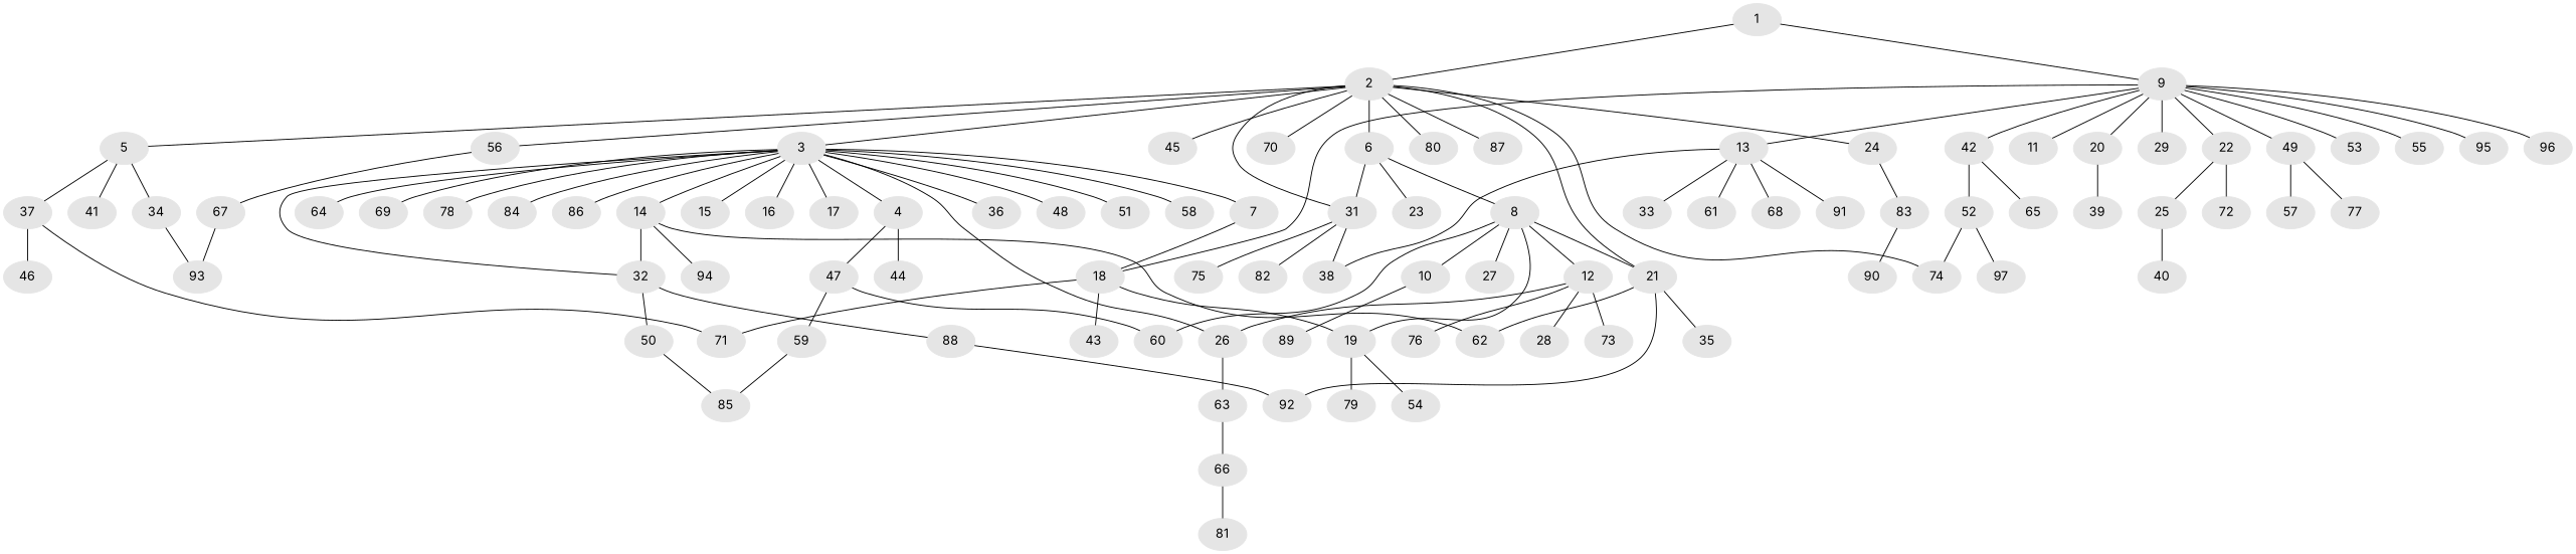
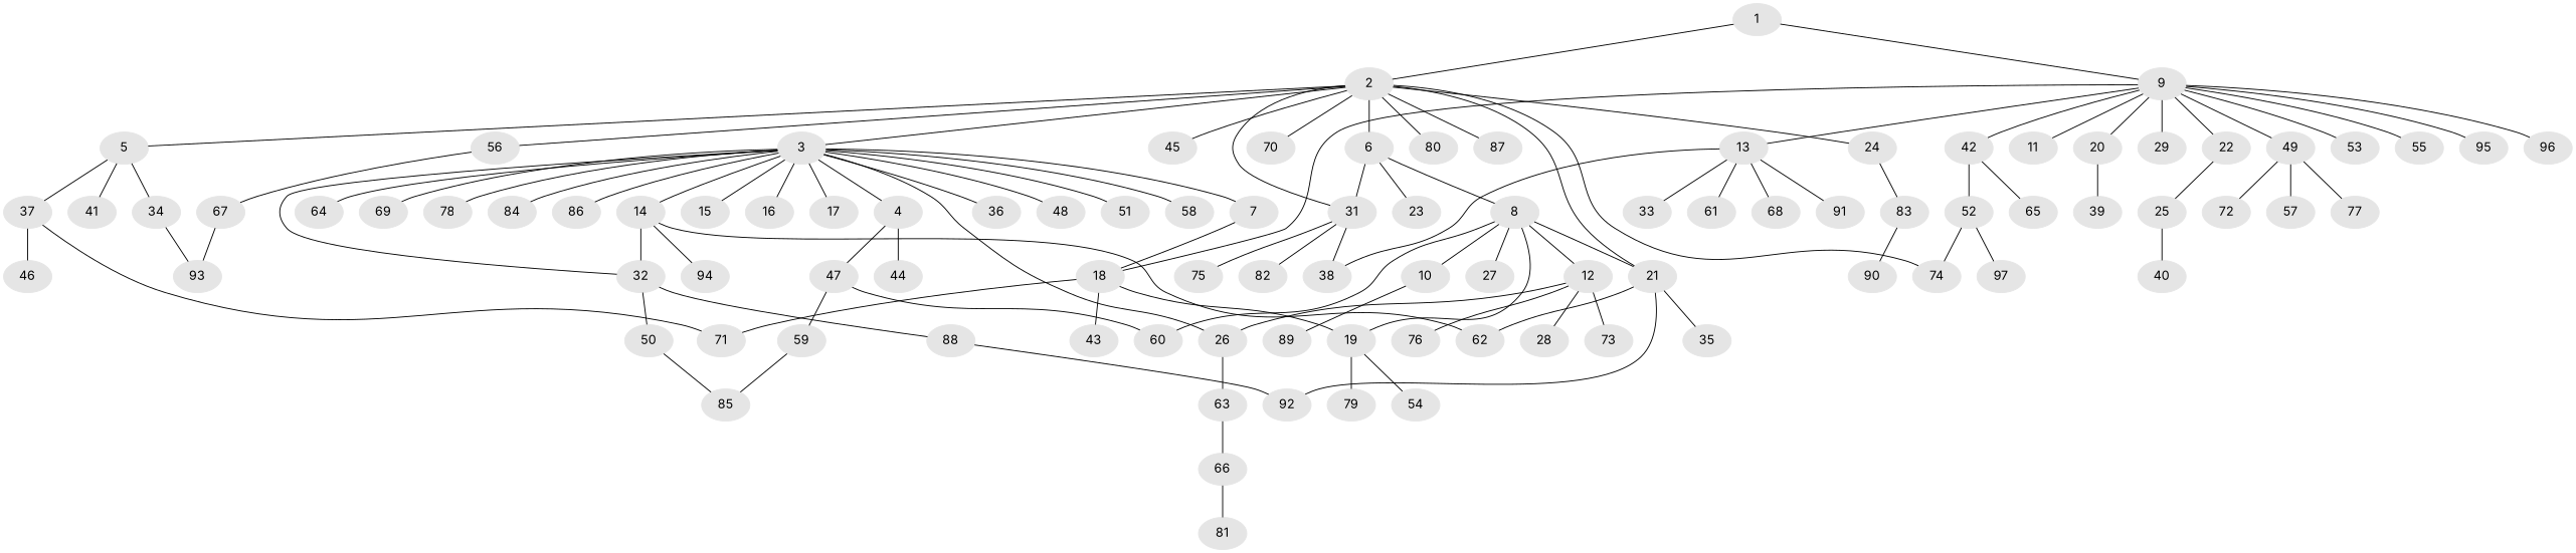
  graph {
    fontname=Inter
    node [color=gray90 fontname=Inter style=filled]
    edge [fontname=Inter]
    1
    2
    9
    3
    5
    6
    21
    24
    31
    45
    56
    70
    74
    80
    87
    18
    11
    13
    20
    22
    29
    42
    49
    53
    55
    95
    96
    4
    7
    14
    15
    16
    17
    26
    32
    36
    48
    51
    58
    64
    69
    78
    84
    86
    34
    37
    41
    8
    23
    62
    35
    92
    83
    38
    75
    82
    67
    44
    47
    94
    63
    50
    88
    60
    59
    93
    71
    46
    10
    12
    19
    27
    43
    89
    28
    73
    76
    54
    79
    33
    61
    68
    91
    39
    25
    52
    65
    57
    72
    77
    40
    90
    66
    85
    97
    81
    1 -- 2
    1 -- 9
    2 -- 3
    2 -- 5
    2 -- 6
    2 -- 21
    2 -- 24
    2 -- 31
    2 -- 45
    2 -- 56
    2 -- 70
    2 -- 74
    2 -- 80
    2 -- 87
    9 -- 18
    9 -- 11
    9 -- 13
    9 -- 20
    9 -- 22
    9 -- 29
    9 -- 42
    9 -- 49
    9 -- 53
    9 -- 55
    9 -- 95
    9 -- 96
    3 -- 4
    3 -- 7
    3 -- 14
    3 -- 15
    3 -- 16
    3 -- 17
    3 -- 26
    3 -- 32
    3 -- 36
    3 -- 48
    3 -- 51
    3 -- 58
    3 -- 64
    3 -- 69
    3 -- 78
    3 -- 84
    3 -- 86
    5 -- 34
    5 -- 37
    5 -- 41
    6 -- 31
    6 -- 8
    6 -- 23
    21 -- 62
    21 -- 35
    21 -- 92
    24 -- 83
    31 -- 38
    31 -- 75
    31 -- 82
    56 -- 67
    18 -- 71
    18 -- 19
    18 -- 43
    13 -- 38
    13 -- 33
    13 -- 61
    13 -- 68
    13 -- 91
    20 -- 39
    22 -- 25
    42 -- 52
    42 -- 65
    49 -- 57
-   22 -- 72
+   49 -- 72
    49 -- 77
    4 -- 44
    4 -- 47
    7 -- 18
    14 -- 32
    14 -- 62
    14 -- 94
    26 -- 63
    32 -- 50
    32 -- 88
    34 -- 93
    37 -- 71
    37 -- 46
    8 -- 21
    8 -- 60
    8 -- 10
    8 -- 12
    8 -- 19
    8 -- 27
    83 -- 90
    67 -- 93
    47 -- 60
    47 -- 59
    63 -- 66
    50 -- 85
    88 -- 92
    59 -- 85
    10 -- 89
    12 -- 26
    12 -- 28
    12 -- 73
    12 -- 76
    19 -- 54
    19 -- 79
    25 -- 40
    52 -- 74
    52 -- 97
    66 -- 81
  }
